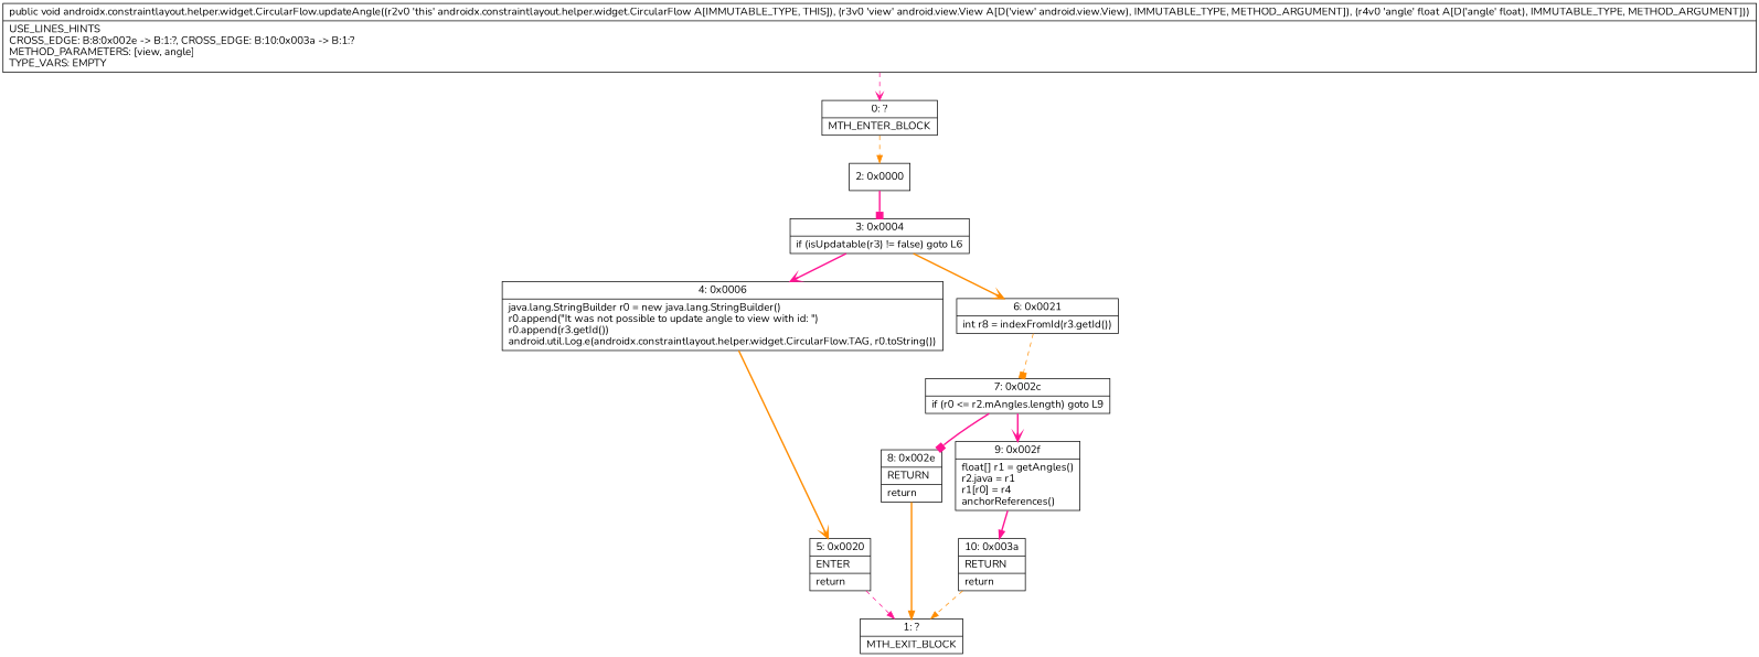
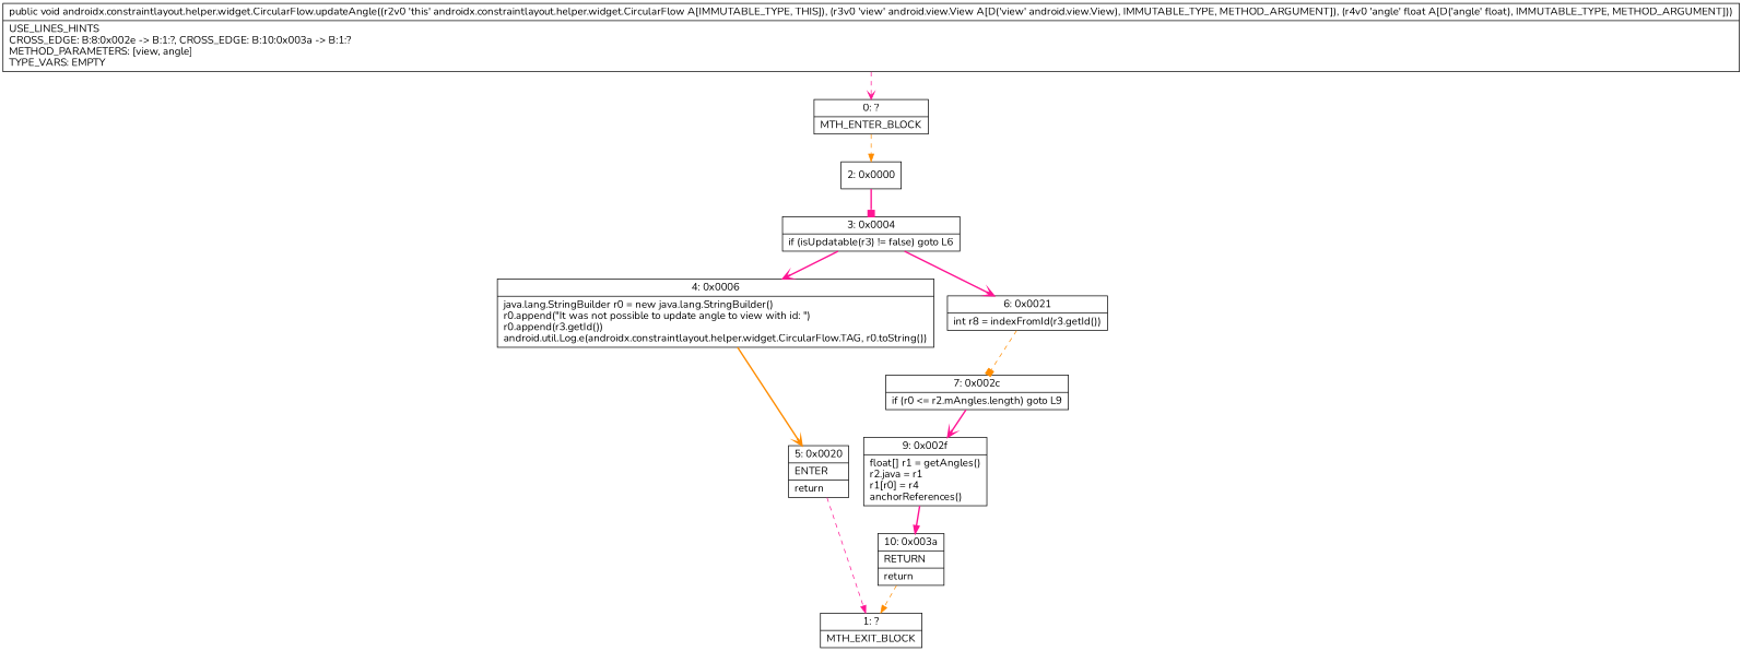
  digraph {
    fontname=Nunito
    node [fontname=Nunito shape=record]
    edge [arrowhead=normal color=deeppink fontname=Nunito style=bold]
    n1 [label="{0\:\ ?|MTH_ENTER_BLOCK\l}"]
    n2 [label="{2\:\ 0x0000}"]
    n3 [label="{3\:\ 0x0004|if (isUpdatable(r3) != false) goto L6\l}"]
    n4 [label="{4\:\ 0x0006|java.lang.StringBuilder r0 = new java.lang.StringBuilder()\lr0.append(\"It was not possible to update angle to view with id: \")\lr0.append(r3.getId())\landroid.util.Log.e(androidx.constraintlayout.helper.widget.CircularFlow.TAG, r0.toString())\l}"]
    n5 [label="{6\:\ 0x0021|int r8 = indexFromId(r3.getId())\l}"]
    n6 [label="{5\:\ 0x0020|ENTER\l|return\l}"]
    n7 [label="{7\:\ 0x002c|if (r0 \<= r2.mAngles.length) goto L9\l}"]
    n8 [label="{1\:\ ?|MTH_EXIT_BLOCK\l}"]
-   n9 [label="{8\:\ 0x002e|RETURN\l|return\l}"]
    n10 [label="{9\:\ 0x002f|float[] r1 = getAngles()\lr2.java = r1\lr1[r0] = r4\lanchorReferences()\l}"]
    n11 [label="{10\:\ 0x003a|RETURN\l|return\l}"]
    n12 [label="{public void androidx.constraintlayout.helper.widget.CircularFlow.updateAngle((r2v0 'this' androidx.constraintlayout.helper.widget.CircularFlow A[IMMUTABLE_TYPE, THIS]), (r3v0 'view' android.view.View A[D('view' android.view.View), IMMUTABLE_TYPE, METHOD_ARGUMENT]), (r4v0 'angle' float A[D('angle' float), IMMUTABLE_TYPE, METHOD_ARGUMENT]))  | USE_LINES_HINTS\lCROSS_EDGE: B:8:0x002e \-\> B:1:?, CROSS_EDGE: B:10:0x003a \-\> B:1:?\lMETHOD_PARAMETERS: [view, angle]\lTYPE_VARS: EMPTY\l}"]
    n1 -> n2 [color=darkorange style=dashed]
    n2 -> n3 [arrowhead=box]
    n3 -> n4 [arrowhead=vee]
-   n3 -> n5 [arrowhead=vee color=darkorange]
+   n3 -> n5 [arrowhead=vee]
    n4 -> n6 [arrowhead=vee color=darkorange]
    n5 -> n7 [arrowhead=box color=darkorange style=dashed]
    n6 -> n8 [style=dashed]
-   n7 -> n9 [arrowhead=box]
    n7 -> n10 [arrowhead=vee]
-   n9 -> n8 [color=darkorange]
    n10 -> n11
    n11 -> n8 [color=darkorange style=dashed]
    n12 -> n1 [arrowhead=vee style=dashed]
  }
